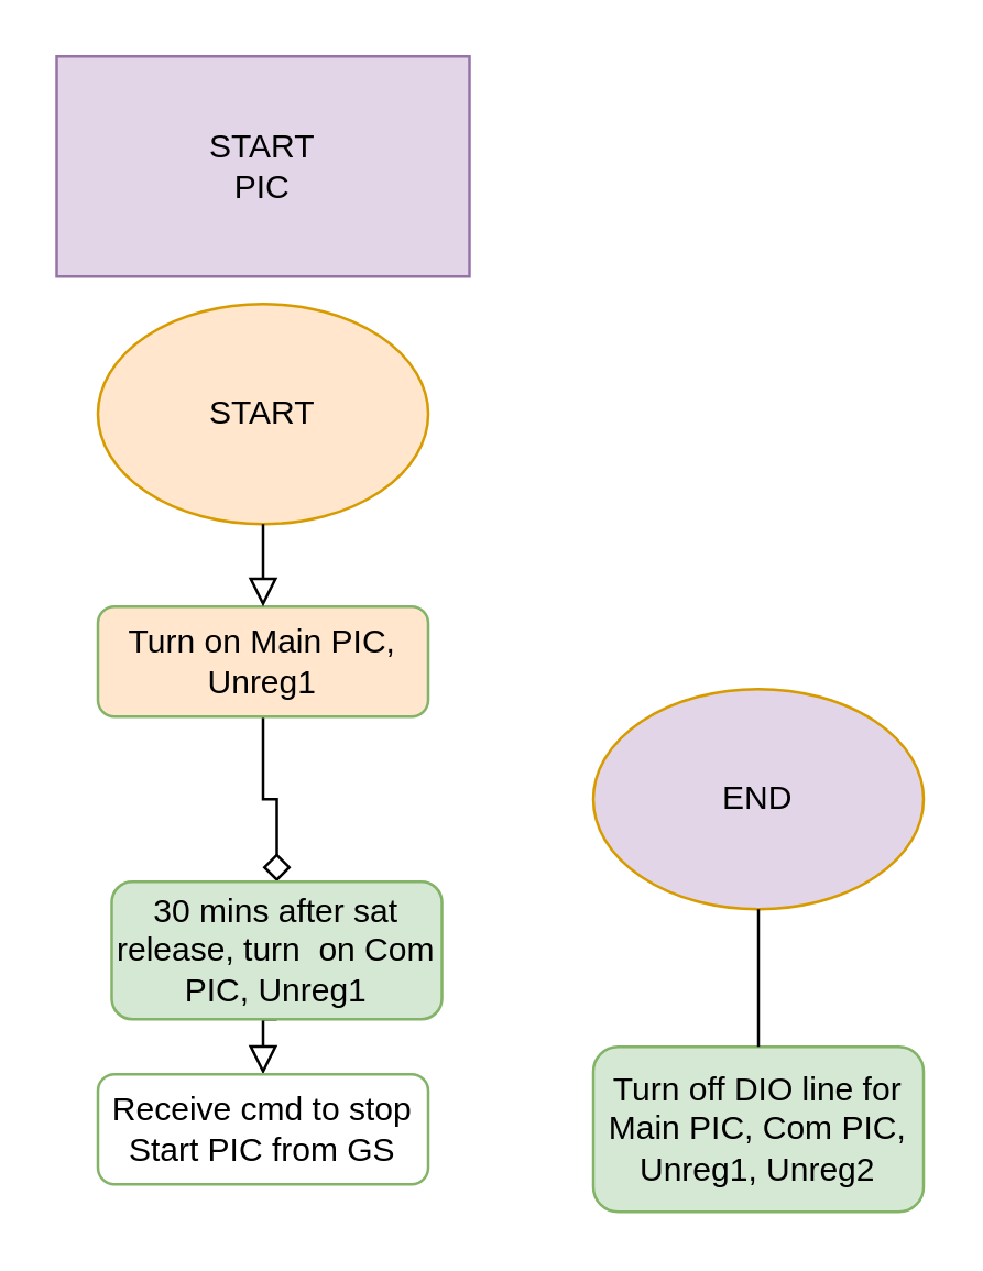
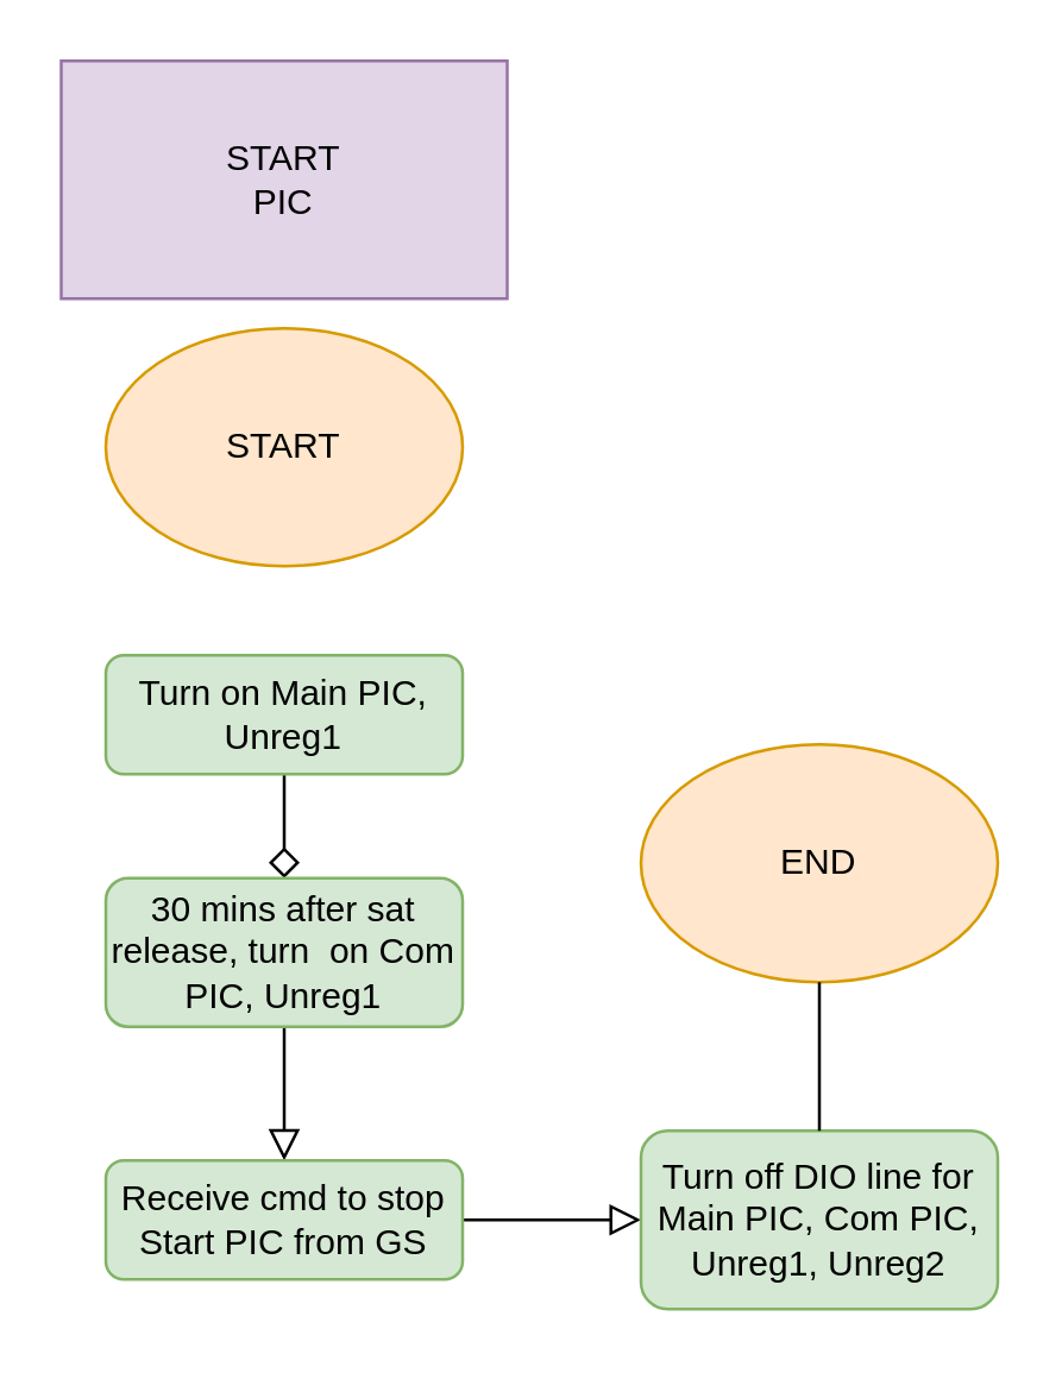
  <mxCell id="0" />
  <mxCell id="1" parent="0" />
  <mxCell id="2" value="" style="rounded=0;html=1;jettySize=auto;orthogonalLoop=1;fontSize=11;endArrow=diamond;endFill=0;endSize=8;strokeWidth=1;shadow=0;labelBackgroundColor=none;edgeStyle=orthogonalEdgeStyle;entryX=0.5;entryY=0;entryDx=0;entryDy=0;" parent="1" source="3" target="5" edge="1"><mxGeometry relative="1" as="geometry"><mxPoint x="95" y="310" as="targetPoint" /></mxGeometry></mxCell>
- <mxCell id="3" value="Turn on Main PIC, Unreg1" style="rounded=1;whiteSpace=wrap;html=1;fontSize=12;glass=0;strokeWidth=1;shadow=0;fillColor=#ffe6cc;strokeColor=#82b366;" parent="1" vertex="1"><mxGeometry x="35" y="220" width="120" height="40" as="geometry" /></mxCell>
+ <mxCell id="3" value="Turn on Main PIC, Unreg1" style="rounded=1;whiteSpace=wrap;html=1;fontSize=12;glass=0;strokeWidth=1;shadow=0;fillColor=#d5e8d4;strokeColor=#82b366;" parent="1" vertex="1"><mxGeometry x="35" y="220" width="120" height="40" as="geometry" /></mxCell>
  <mxCell id="4" value="" style="rounded=0;html=1;jettySize=auto;orthogonalLoop=1;fontSize=11;endArrow=block;endFill=0;endSize=8;strokeWidth=1;shadow=0;labelBackgroundColor=none;edgeStyle=orthogonalEdgeStyle;exitX=0.5;exitY=1;exitDx=0;exitDy=0;entryX=0.5;entryY=0;entryDx=0;entryDy=0;" parent="1" source="5" target="8" edge="1"><mxGeometry y="20" relative="1" as="geometry"><mxPoint as="offset" /><mxPoint x="95" y="390" as="sourcePoint" /><mxPoint x="95" y="430" as="targetPoint" /></mxGeometry></mxCell>
- <mxCell id="5" value="30 mins after sat release, turn&amp;nbsp; on Com PIC, Unreg1" style="rounded=1;whiteSpace=wrap;html=1;fontSize=12;glass=0;strokeWidth=1;shadow=0;fillColor=#d5e8d4;strokeColor=#82b366;" parent="1" vertex="1"><mxGeometry x="40" y="320" width="120" height="50" as="geometry" /></mxCell>
+ <mxCell id="5" value="30 mins after sat release, turn&amp;nbsp; on Com PIC, Unreg1" style="rounded=1;whiteSpace=wrap;html=1;fontSize=12;glass=0;strokeWidth=1;shadow=0;fillColor=#d5e8d4;strokeColor=#82b366;" parent="1" vertex="1"><mxGeometry x="35" y="295" width="120" height="50" as="geometry" /></mxCell>
+ <mxCell id="6" value="" style="rounded=0;html=1;jettySize=auto;orthogonalLoop=1;fontSize=11;endArrow=block;endFill=0;endSize=8;strokeWidth=1;shadow=0;labelBackgroundColor=none;edgeStyle=orthogonalEdgeStyle;exitX=1;exitY=0.5;exitDx=0;exitDy=0;entryX=0;entryY=0.5;entryDx=0;entryDy=0;" parent="1" source="8" target="7" edge="1"><mxGeometry x="0.333" y="20" relative="1" as="geometry"><mxPoint as="offset" /><mxPoint x="95" y="510" as="sourcePoint" /></mxGeometry></mxCell>
  <mxCell id="7" value="&lt;div&gt;Turn off DIO line for Main PIC, Com PIC, Unreg1, Unreg2&lt;/div&gt;" style="rounded=1;whiteSpace=wrap;html=1;fontSize=12;glass=0;strokeWidth=1;shadow=0;fillColor=#d5e8d4;strokeColor=#82b366;" parent="1" vertex="1"><mxGeometry x="215" y="380" width="120" height="60" as="geometry" /></mxCell>
- <mxCell id="8" value="&lt;div&gt;Receive cmd to stop Start PIC from GS&lt;/div&gt;" style="rounded=1;whiteSpace=wrap;html=1;fontSize=12;glass=0;strokeWidth=1;shadow=0;fillColor=#ffffff;strokeColor=#82b366;" parent="1" vertex="1"><mxGeometry x="35" y="390" width="120" height="40" as="geometry" /></mxCell>
+ <mxCell id="8" value="&lt;div&gt;Receive cmd to stop Start PIC from GS&lt;/div&gt;" style="rounded=1;whiteSpace=wrap;html=1;fontSize=12;glass=0;strokeWidth=1;shadow=0;fillColor=#d5e8d4;strokeColor=#82b366;" parent="1" vertex="1"><mxGeometry x="35" y="390" width="120" height="40" as="geometry" /></mxCell>
  <mxCell id="9" value="START&lt;div&gt;PIC&lt;/div&gt;" style="whiteSpace=wrap;html=1;fillColor=#e1d5e7;strokeColor=#9673a6;rounded=0;" vertex="1" parent="1"><mxGeometry x="20" y="20" width="150" height="80" as="geometry" /></mxCell>
  <mxCell id="10" value="START" style="ellipse;whiteSpace=wrap;html=1;fillColor=#ffe6cc;strokeColor=#d79b00;" vertex="1" parent="1"><mxGeometry x="35" y="110" width="120" height="80" as="geometry" /></mxCell>
- <mxCell id="11" value="END" style="ellipse;whiteSpace=wrap;html=1;fillColor=#e1d5e7;strokeColor=#d79b00;" vertex="1" parent="1"><mxGeometry x="215" y="250" width="120" height="80" as="geometry" /></mxCell>
+ <mxCell id="11" value="END" style="ellipse;whiteSpace=wrap;html=1;fillColor=#ffe6cc;strokeColor=#d79b00;" vertex="1" parent="1"><mxGeometry x="215" y="250" width="120" height="80" as="geometry" /></mxCell>
  <mxCell id="12" value="" style="rounded=0;html=1;jettySize=auto;orthogonalLoop=1;fontSize=11;endArrow=none;endFill=0;endSize=8;strokeWidth=1;shadow=0;labelBackgroundColor=none;edgeStyle=orthogonalEdgeStyle;exitX=0.5;exitY=0;exitDx=0;exitDy=0;entryX=0.5;entryY=1;entryDx=0;entryDy=0;" edge="1" parent="1" source="7" target="11"><mxGeometry x="0.333" y="20" relative="1" as="geometry"><mxPoint as="offset" /><mxPoint x="165" y="470" as="sourcePoint" /><mxPoint x="225" y="470" as="targetPoint" /></mxGeometry></mxCell>
- <mxCell id="13" value="" style="rounded=0;html=1;jettySize=auto;orthogonalLoop=1;fontSize=11;endArrow=block;endFill=0;endSize=8;strokeWidth=1;shadow=0;labelBackgroundColor=none;edgeStyle=orthogonalEdgeStyle;entryX=0.5;entryY=0;entryDx=0;entryDy=0;exitX=0.5;exitY=1;exitDx=0;exitDy=0;" edge="1" parent="1" source="10" target="3"><mxGeometry relative="1" as="geometry"><mxPoint x="105" y="270" as="sourcePoint" /><mxPoint x="105" y="330" as="targetPoint" /></mxGeometry></mxCell>
